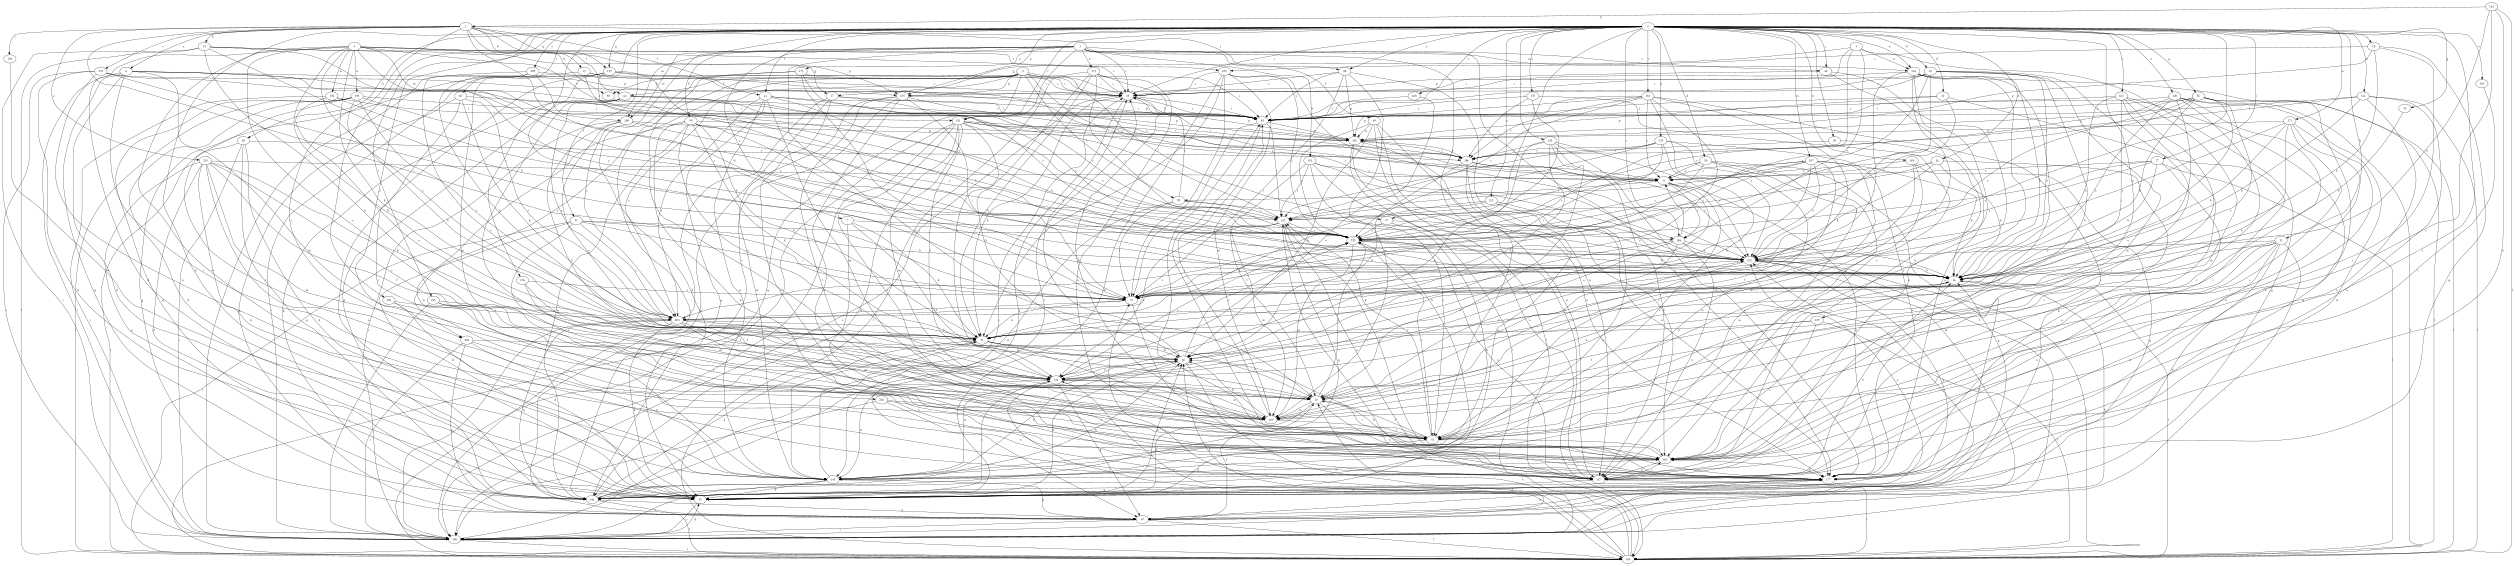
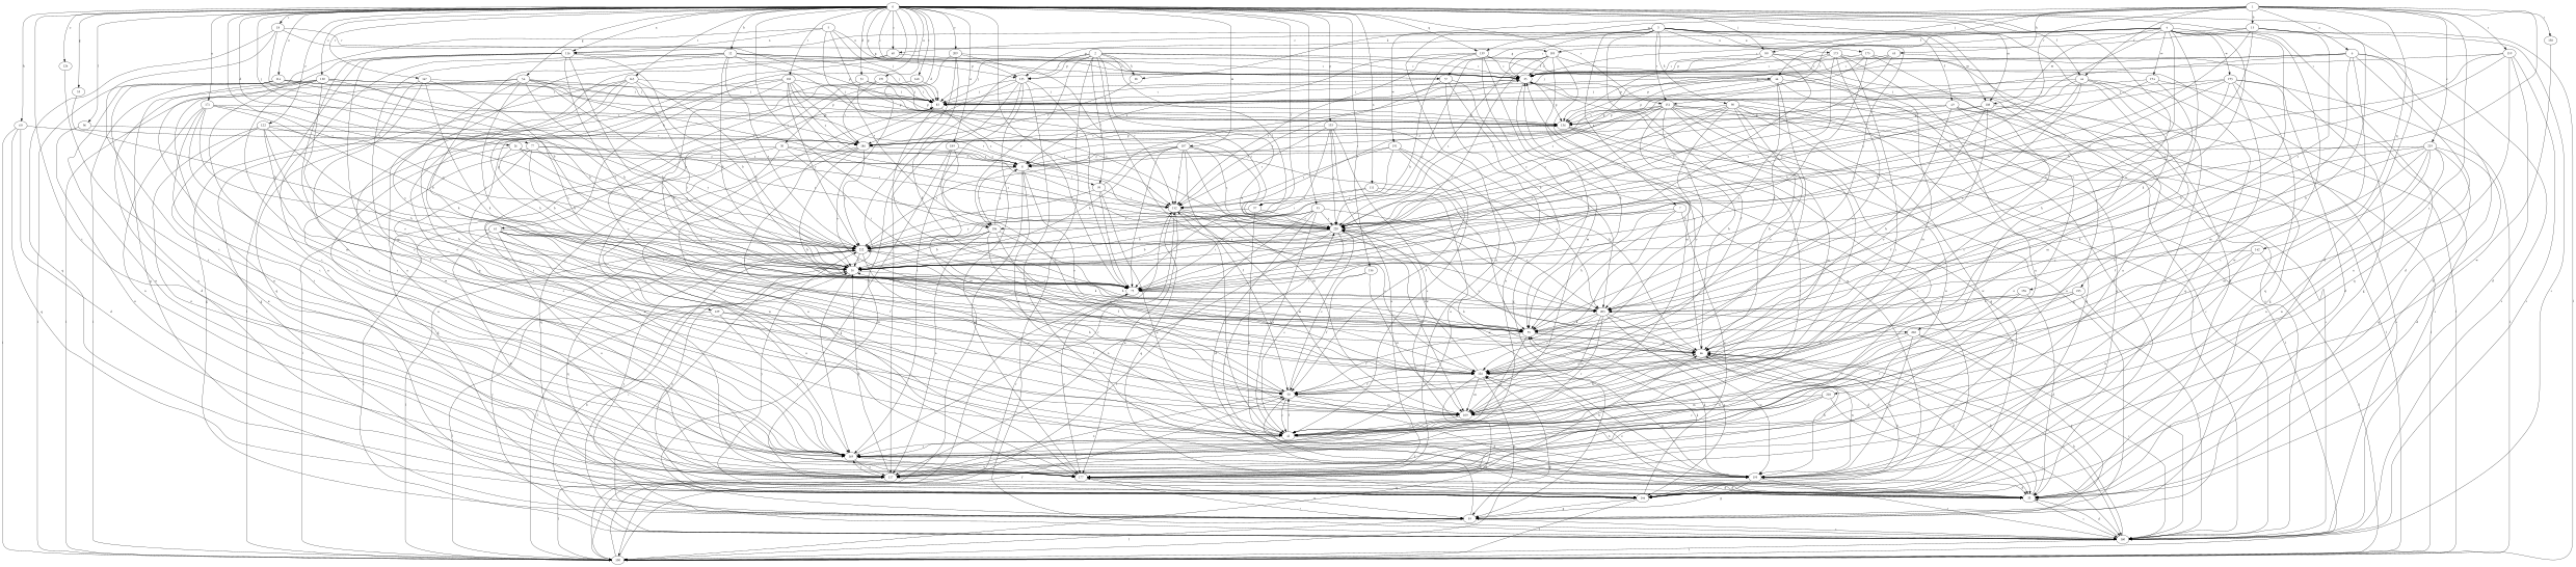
  strict digraph {
    fontname="EB Garamond"
    node [fontname="EB Garamond"]
    edge [fontname="EB Garamond"]
    0
    12
    18
    25
    26
    30
    31
    33
    40
    44
    53
    56
    60
    61
    75
    77
    80
    95
    96
    97
    107
    108
    111
    114
    116
    120
    122
    124
    129
    133
    135
    139
    151
    156
    163
    167
    168
    169
    170
    171
    181
    184
    189
    196
    202
    209
    212
    215
    16
    83
    66
    220
    109
    144
    185
    136
    160
    91
    59
    177
    8
    152
    195
    117
    126
    203
    100
    186
    50
    41
    1
    6
    15
    46
    65
    88
    142
    158
    159
    218
    219
    2
    99
    3
    7
    49
    90
    173
    175
    191
    4
    57
    193
    194
    5
    0 -> 12 [label=b]
    0 -> 18 [label=c]
    0 -> 25 [label=c]
    0 -> 26 [label=d]
    0 -> 30 [label=d]
    0 -> 31 [label=d]
    0 -> 33 [label=d]
    0 -> 40 [label=e]
    0 -> 44 [label=f]
    0 -> 53 [label=g]
    0 -> 56 [label=g]
    0 -> 60 [label=h]
    0 -> 61 [label=h]
    0 -> 75 [label=i]
    0 -> 77 [label=j]
    0 -> 80 [label=j]
    0 -> 95 [label=l]
    0 -> 96 [label=l]
    0 -> 97 [label=l]
    0 -> 107 [label=m]
    0 -> 108 [label=m]
    0 -> 111 [label=n]
    0 -> 114 [label=n]
    0 -> 116 [label=n]
    0 -> 120 [label=o]
    0 -> 122 [label=o]
    0 -> 124 [label=o]
    0 -> 129 [label=p]
    0 -> 133 [label=p]
    0 -> 135 [label=p]
    0 -> 139 [label=q]
    0 -> 151 [label=r]
    0 -> 156 [label=s]
    0 -> 163 [label=t]
    0 -> 167 [label=t]
    0 -> 168 [label=t]
    0 -> 169 [label=t]
    0 -> 170 [label=u]
    0 -> 171 [label=u]
    0 -> 181 [label=v]
    0 -> 184 [label=v]
    0 -> 189 [label=w]
    0 -> 196 [label=x]
    0 -> 202 [label=x]
    0 -> 209 [label=y]
    0 -> 212 [label=y]
    0 -> 215 [label=z]
    12 -> 25 [label=c]
    12 -> 135 [label=p]
    12 -> 169 [label=t]
    12 -> 212 [label=y]
    12 -> 16 [label=b]
    12 -> 83 [label=j]
    12 -> 66 [label=h]
    12 -> 220 [label=z]
    12 -> 109 [label=m]
    18 -> 169 [label=t]
    18 -> 16 [label=b]
    18 -> 144 [label=q]
    18 -> 185 [label=v]
    18 -> 136 [label=p]
    25 -> 83 [label=j]
    25 -> 136 [label=p]
    25 -> 160 [label=s]
    25 -> 91 [label=k]
    25 -> 59 [label=g]
    26 -> 212 [label=y]
    26 -> 16 [label=b]
    26 -> 177 [label=u]
    26 -> 8 [label=a]
    26 -> 152 [label=r]
    30 -> 75 [label=i]
    30 -> 220 [label=z]
    30 -> 59 [label=g]
    30 -> 8 [label=a]
    30 -> 195 [label=w]
    30 -> 117 [label=n]
    31 -> 169 [label=t]
    31 -> 83 [label=j]
    31 -> 220 [label=z]
    31 -> 136 [label=p]
    33 -> 212 [label=y]
    33 -> 66 [label=h]
    33 -> 220 [label=z]
    33 -> 160 [label=s]
    33 -> 126 [label=o]
    40 -> 25 [label=c]
    40 -> 177 [label=u]
    40 -> 117 [label=n]
    44 -> 16 [label=b]
    44 -> 83 [label=j]
    44 -> 220 [label=z]
    44 -> 109 [label=m]
    44 -> 144 [label=q]
    44 -> 195 [label=w]
    44 -> 203 [label=x]
    53 -> 16 [label=b]
    56 -> 75 [label=i]
    56 -> 212 [label=y]
    56 -> 16 [label=b]
    56 -> 83 [label=j]
    56 -> 220 [label=z]
    56 -> 136 [label=p]
    56 -> 177 [label=u]
    56 -> 203 [label=x]
    56 -> 100 [label=l]
    60 -> 33 [label=d]
    60 -> 144 [label=q]
-   60 -> 160 [label=s]
    60 -> 100 [label=l]
    60 -> 186 [label=v]
    61 -> 33 [label=d]
    61 -> 75 [label=i]
    61 -> 212 [label=y]
    61 -> 109 [label=m]
    61 -> 160 [label=s]
    61 -> 177 [label=u]
    61 -> 117 [label=n]
    61 -> 50 [label=f]
    75 -> 91 [label=k]
    75 -> 177 [label=u]
    75 -> 203 [label=x]
    77 -> 212 [label=y]
    77 -> 16 [label=b]
    77 -> 220 [label=z]
    77 -> 8 [label=a]
    77 -> 100 [label=l]
    77 -> 41 [label=e]
    80 -> 25 [label=c]
    80 -> 75 [label=i]
    80 -> 83 [label=j]
    80 -> 109 [label=m]
    80 -> 136 [label=p]
-   80 -> 117 [label=u]
+   80 -> 177 [label=u]
    95 -> 33 [label=d]
    95 -> 75 [label=i]
    95 -> 16 [label=b]
    95 -> 220 [label=z]
    95 -> 203 [label=x]
    95 -> 100 [label=l]
    95 -> 41 [label=e]
    96 -> 117 [label=n]
    96 -> 186 [label=v]
    97 -> 212 [label=y]
    97 -> 220 [label=z]
    97 -> 195 [label=w]
    107 -> 75 [label=i]
    107 -> 212 [label=y]
    107 -> 16 [label=b]
    107 -> 220 [label=z]
    107 -> 109 [label=m]
    107 -> 8 [label=a]
    107 -> 152 [label=r]
    107 -> 203 [label=x]
    107 -> 50 [label=f]
    108 -> 220 [label=z]
    108 -> 136 [label=p]
    108 -> 160 [label=s]
    108 -> 126 [label=o]
    108 -> 50 [label=f]
    111 -> 212 [label=y]
    111 -> 91 [label=k]
    111 -> 152 [label=r]
    111 -> 195 [label=w]
    114 -> 16 [label=b]
    114 -> 83 [label=j]
    114 -> 177 [label=u]
    114 -> 117 [label=n]
    114 -> 100 [label=l]
    114 -> 186 [label=v]
    116 -> 25 [label=c]
    116 -> 75 [label=i]
    116 -> 169 [label=t]
    116 -> 16 [label=b]
    116 -> 91 [label=k]
    116 -> 117 [label=n]
    116 -> 100 [label=l]
    116 -> 41 [label=e]
    120 -> 33 [label=d]
    120 -> 169 [label=t]
    120 -> 16 [label=b]
    120 -> 83 [label=j]
    120 -> 109 [label=m]
    120 -> 152 [label=r]
    120 -> 126 [label=o]
    120 -> 100 [label=l]
    122 -> 212 [label=y]
    122 -> 66 [label=h]
    122 -> 177 [label=u]
    122 -> 117 [label=n]
    122 -> 126 [label=o]
    122 -> 186 [label=v]
    122 -> 50 [label=f]
    124 -> 169 [label=t]
    129 -> 169 [label=t]
    129 -> 91 [label=k]
    129 -> 100 [label=l]
    129 -> 50 [label=f]
    133 -> 75 [label=i]
    133 -> 66 [label=h]
    133 -> 220 [label=z]
    133 -> 177 [label=u]
    133 -> 152 [label=r]
    133 -> 195 [label=w]
    133 -> 186 [label=v]
    135 -> 75 [label=i]
    135 -> 169 [label=t]
    135 -> 83 [label=j]
    135 -> 195 [label=w]
    135 -> 117 [label=n]
    135 -> 100 [label=l]
    135 -> 186 [label=v]
    139 -> 25 [label=c]
    139 -> 16 [label=b]
    139 -> 109 [label=m]
    139 -> 144 [label=q]
    139 -> 160 [label=s]
    139 -> 8 [label=a]
    139 -> 152 [label=r]
    151 -> 169 [label=t]
    151 -> 66 [label=h]
    151 -> 220 [label=z]
    151 -> 109 [label=m]
    151 -> 144 [label=q]
    151 -> 136 [label=p]
    151 -> 160 [label=s]
    151 -> 8 [label=a]
    151 -> 152 [label=r]
    151 -> 126 [label=o]
    151 -> 100 [label=l]
    156 -> 75 [label=i]
    156 -> 109 [label=m]
    156 -> 50 [label=f]
    163 -> 75 [label=i]
    163 -> 169 [label=t]
    163 -> 16 [label=b]
    163 -> 83 [label=j]
    163 -> 144 [label=q]
    163 -> 195 [label=w]
    163 -> 41 [label=e]
    167 -> 169 [label=t]
    167 -> 83 [label=j]
    167 -> 91 [label=k]
    167 -> 59 [label=g]
    167 -> 203 [label=x]
    168 -> 83 [label=j]
    168 -> 126 [label=o]
    169 -> 177 [label=u]
    169 -> 152 [label=r]
    169 -> 195 [label=w]
    169 -> 117 [label=n]
    170 -> 83 [label=j]
    170 -> 220 [label=z]
    170 -> 186 [label=v]
    170 -> 41 [label=e]
    171 -> 169 [label=t]
    171 -> 212 [label=y]
    171 -> 16 [label=b]
    171 -> 136 [label=p]
    171 -> 91 [label=k]
    171 -> 117 [label=n]
    171 -> 41 [label=e]
    181 -> 75 [label=i]
    181 -> 212 [label=y]
    181 -> 83 [label=j]
    181 -> 136 [label=p]
    181 -> 91 [label=k]
    181 -> 59 [label=g]
    181 -> 8 [label=a]
    181 -> 152 [label=r]
    181 -> 186 [label=v]
    184 -> 212 [label=y]
    184 -> 16 [label=b]
    184 -> 66 [label=h]
    184 -> 8 [label=a]
    184 -> 117 [label=n]
    184 -> 126 [label=o]
    184 -> 50 [label=f]
    189 -> 109 [label=m]
    189 -> 59 [label=g]
    189 -> 8 [label=a]
    189 -> 126 [label=o]
    196 -> 33 [label=d]
    196 -> 169 [label=t]
    196 -> 203 [label=x]
    202 -> 66 [label=h]
    202 -> 160 [label=s]
    202 -> 59 [label=g]
    202 -> 195 [label=w]
    202 -> 117 [label=n]
    209 -> 25 [label=c]
    209 -> 160 [label=s]
    209 -> 91 [label=k]
    209 -> 152 [label=r]
    209 -> 126 [label=o]
    212 -> 16 [label=b]
    212 -> 144 [label=q]
    212 -> 160 [label=s]
    212 -> 91 [label=k]
    212 -> 100 [label=l]
    212 -> 41 [label=e]
    215 -> 169 [label=t]
    215 -> 160 [label=s]
    215 -> 203 [label=x]
    215 -> 41 [label=e]
    16 -> 75 [label=i]
    16 -> 169 [label=t]
    16 -> 100 [label=l]
    83 -> 25 [label=c]
    83 -> 75 [label=i]
    83 -> 169 [label=t]
    83 -> 136 [label=p]
    83 -> 152 [label=r]
    66 -> 25 [label=c]
    66 -> 33 [label=d]
    66 -> 220 [label=z]
    66 -> 160 [label=s]
    66 -> 195 [label=w]
    66 -> 126 [label=o]
    220 -> 212 [label=y]
    220 -> 16 [label=b]
    220 -> 109 [label=m]
    220 -> 117 [label=n]
    220 -> 41 [label=e]
    109 -> 83 [label=j]
    109 -> 66 [label=h]
    109 -> 41 [label=e]
    144 -> 25 [label=c]
    144 -> 16 [label=b]
    144 -> 66 [label=h]
    144 -> 91 [label=k]
    144 -> 59 [label=g]
    144 -> 100 [label=l]
    185 -> 25 [label=c]
    185 -> 33 [label=d]
    185 -> 75 [label=i]
    185 -> 212 [label=y]
    185 -> 220 [label=z]
    185 -> 109 [label=m]
    185 -> 91 [label=k]
    136 -> 169 [label=t]
    136 -> 117 [label=n]
    136 -> 100 [label=l]
    136 -> 186 [label=v]
    160 -> 25 [label=c]
    160 -> 33 [label=d]
    160 -> 212 [label=y]
    160 -> 16 [label=b]
    160 -> 66 [label=h]
    160 -> 100 [label=l]
    91 -> 66 [label=h]
    91 -> 195 [label=w]
    91 -> 50 [label=f]
    91 -> 41 [label=e]
    59 -> 212 [label=y]
    59 -> 160 [label=s]
    59 -> 177 [label=u]
    59 -> 100 [label=l]
    59 -> 50 [label=f]
    177 -> 33 [label=d]
    177 -> 83 [label=j]
    177 -> 66 [label=h]
    177 -> 144 [label=q]
    177 -> 160 [label=s]
    8 -> 184 [label=v]
    8 -> 177 [label=u]
    8 -> 126 [label=o]
    8 -> 41 [label=e]
    8 -> 99 [label=l]
    152 -> 220 [label=z]
    152 -> 109 [label=m]
    152 -> 144 [label=q]
    152 -> 177 [label=u]
    152 -> 126 [label=o]
    195 -> 33 [label=d]
    195 -> 66 [label=h]
    195 -> 160 [label=s]
    195 -> 91 [label=k]
    195 -> 59 [label=g]
    117 -> 33 [label=d]
    117 -> 169 [label=t]
    117 -> 16 [label=b]
    117 -> 100 [label=l]
    126 -> 220 [label=z]
    126 -> 109 [label=m]
    126 -> 59 [label=g]
    126 -> 195 [label=w]
    126 -> 100 [label=l]
    126 -> 50 [label=f]
    203 -> 33 [label=d]
    203 -> 220 [label=z]
    203 -> 109 [label=m]
    203 -> 144 [label=q]
    203 -> 160 [label=s]
    203 -> 91 [label=k]
    203 -> 126 [label=o]
    203 -> 41 [label=e]
    100 -> 75 [label=i]
    100 -> 152 [label=r]
    100 -> 126 [label=o]
    100 -> 50 [label=f]
    186 -> 212 [label=y]
    186 -> 66 [label=h]
    186 -> 144 [label=q]
    186 -> 136 [label=p]
    186 -> 177 [label=u]
    186 -> 8 [label=a]
    50 -> 33 [label=d]
    50 -> 212 [label=y]
    50 -> 16 [label=b]
    50 -> 220 [label=z]
    50 -> 109 [label=m]
    50 -> 117 [label=n]
    50 -> 41 [label=e]
    41 -> 33 [label=d]
    41 -> 169 [label=t]
    41 -> 152 [label=r]
    41 -> 50 [label=f]
    1 -> 44 [label=f]
    1 -> 75 [label=i]
    1 -> 80 [label=j]
    1 -> 139 [label=q]
    1 -> 16 [label=b]
    1 -> 6 [label=a]
    1 -> 15 [label=b]
    1 -> 46 [label=f]
    1 -> 65 [label=h]
    1 -> 88 [label=k]
-   142 -> 1 [label=q]
+   1 -> 142 [label=q]
    1 -> 158 [label=s]
    1 -> 159 [label=s]
    1 -> 218 [label=z]
    1 -> 219 [label=z]
    6 -> 33 [label=d]
    6 -> 135 [label=p]
    6 -> 169 [label=t]
    6 -> 83 [label=j]
    6 -> 109 [label=m]
    6 -> 144 [label=q]
    6 -> 160 [label=s]
    6 -> 8 [label=a]
    15 -> 25 [label=c]
    15 -> 16 [label=b]
    15 -> 66 [label=h]
    15 -> 220 [label=z]
    15 -> 185 [label=v]
    15 -> 160 [label=s]
    15 -> 100 [label=l]
    46 -> 83 [label=j]
    46 -> 144 [label=q]
    46 -> 136 [label=p]
    46 -> 59 [label=g]
    46 -> 203 [label=x]
    46 -> 186 [label=v]
    46 -> 50 [label=f]
    65 -> 25 [label=c]
    65 -> 212 [label=y]
    65 -> 136 [label=p]
    65 -> 59 [label=g]
    88 -> 186 [label=v]
    142 -> 16 [label=b]
    142 -> 177 [label=u]
    142 -> 100 [label=l]
    142 -> 41 [label=e]
    158 -> 195 [label=w]
    159 -> 25 [label=c]
    159 -> 33 [label=d]
    159 -> 75 [label=i]
    159 -> 220 [label=z]
    159 -> 160 [label=s]
    159 -> 117 [label=n]
    218 -> 109 [label=m]
    218 -> 160 [label=s]
    218 -> 117 [label=n]
    218 -> 41 [label=e]
    219 -> 33 [label=d]
    219 -> 109 [label=m]
    219 -> 144 [label=q]
    219 -> 91 [label=k]
    219 -> 8 [label=a]
    219 -> 195 [label=w]
    219 -> 117 [label=n]
    219 -> 126 [label=o]
    219 -> 50 [label=f]
    2 -> 25 [label=c]
    2 -> 97 [label=l]
    2 -> 135 [label=p]
    2 -> 184 [label=v]
    2 -> 202 [label=x]
    2 -> 83 [label=j]
    2 -> 144 [label=q]
    2 -> 160 [label=s]
    2 -> 203 [label=x]
    2 -> 46 [label=f]
    2 -> 88 [label=k]
    2 -> 99 [label=l]
    99 -> 25 [label=c]
    99 -> 75 [label=i]
    99 -> 212 [label=y]
    99 -> 152 [label=r]
    99 -> 195 [label=w]
    3 -> 25 [label=c]
    3 -> 40 [label=e]
    3 -> 108 [label=m]
    3 -> 151 [label=r]
    3 -> 177 [label=u]
    3 -> 203 [label=x]
    3 -> 50 [label=f]
    3 -> 41 [label=e]
    3 -> 7 [label=a]
    3 -> 49 [label=f]
    3 -> 90 [label=k]
    3 -> 173 [label=u]
    3 -> 175 [label=u]
    3 -> 191 [label=w]
    7 -> 184 [label=v]
    7 -> 91 [label=k]
    7 -> 177 [label=u]
    7 -> 50 [label=f]
    49 -> 66 [label=h]
    49 -> 220 [label=z]
    49 -> 136 [label=p]
    49 -> 177 [label=u]
    49 -> 117 [label=n]
    49 -> 100 [label=l]
    90 -> 75 [label=i]
    90 -> 16 [label=b]
    90 -> 66 [label=h]
    90 -> 144 [label=q]
    90 -> 136 [label=p]
    90 -> 91 [label=k]
    90 -> 177 [label=u]
    90 -> 195 [label=w]
    90 -> 126 [label=o]
    173 -> 25 [label=c]
    173 -> 220 [label=z]
    173 -> 91 [label=k]
    173 -> 177 [label=u]
    173 -> 126 [label=o]
    173 -> 100 [label=l]
    173 -> 41 [label=e]
    175 -> 25 [label=c]
    175 -> 33 [label=d]
    175 -> 75 [label=i]
    175 -> 220 [label=z]
    175 -> 41 [label=e]
    191 -> 212 [label=y]
    191 -> 8 [label=a]
    191 -> 152 [label=r]
    191 -> 117 [label=n]
    191 -> 50 [label=f]
    191 -> 41 [label=e]
    4 -> 33 [label=d]
    4 -> 108 [label=m]
    4 -> 116 [label=n]
    4 -> 135 [label=p]
    4 -> 151 [label=r]
    4 -> 212 [label=y]
    4 -> 66 [label=h]
    4 -> 91 [label=k]
    4 -> 195 [label=w]
    4 -> 126 [label=o]
    4 -> 203 [label=x]
    4 -> 57 [label=g]
    4 -> 193 [label=w]
    4 -> 194 [label=w]
    57 -> 83 [label=j]
    57 -> 59 [label=g]
    57 -> 152 [label=r]
    57 -> 117 [label=n]
    57 -> 203 [label=x]
    193 -> 33 [label=d]
    193 -> 169 [label=t]
    193 -> 83 [label=j]
    193 -> 220 [label=z]
    193 -> 144 [label=q]
    193 -> 91 [label=k]
    193 -> 203 [label=x]
    193 -> 100 [label=l]
    194 -> 16 [label=b]
    194 -> 83 [label=j]
    194 -> 160 [label=s]
    194 -> 126 [label=o]
    5 -> 116 [label=n]
    5 -> 184 [label=v]
    5 -> 83 [label=j]
    5 -> 220 [label=z]
    5 -> 59 [label=g]
    5 -> 57 [label=g]
  }
